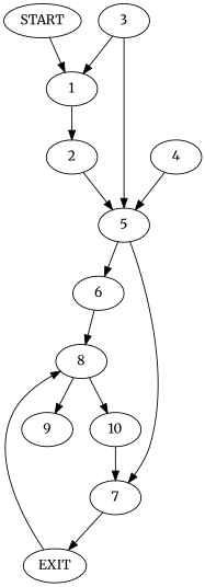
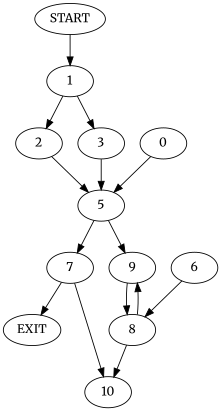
  digraph {
    fontname=Merriweather
    node [fontname=Merriweather]
    edge [fontname=Merriweather]
    n1 [label=START]
    1
    2
    3
    n5 [label=EXIT]
    5
    6
    7
-   4
+   4 [label=0]
    8
    9
    10
    n1 -> 1
    1 -> 2
-   3 -> 1
+   1 -> 3
    2 -> 5
    3 -> 5
-   5 -> 6
+   5 -> 9
    5 -> 7
    6 -> 8
    7 -> n5
    4 -> 5
    8 -> 9
    8 -> 10
-   n5 -> 8
-   10 -> 7
+   9 -> 8
+   7 -> 10
  }
